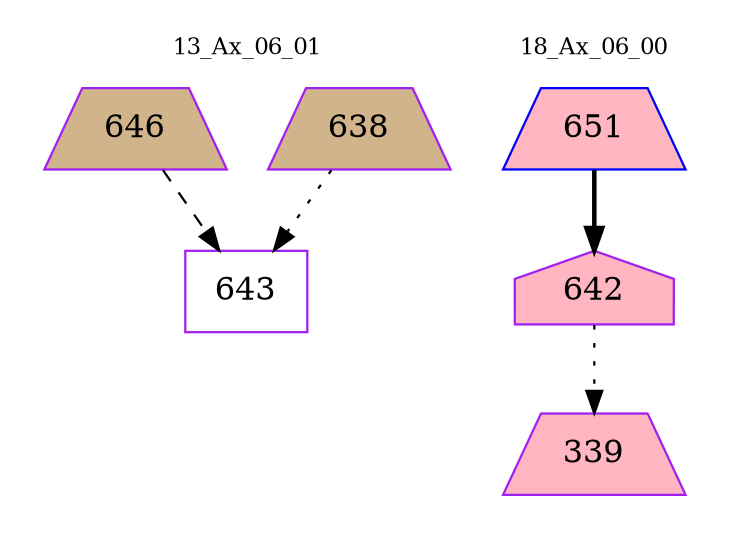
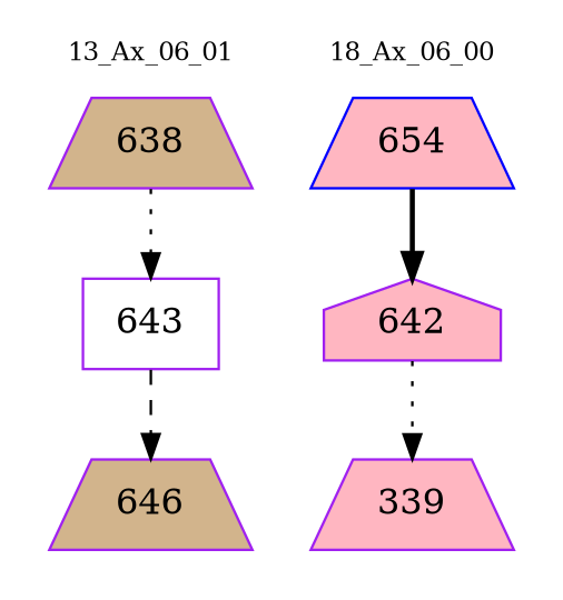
  digraph {
    node [color=purple fillcolor=lightpink shape=trapezium style=filled]
    edge [color=black style=dotted]
    n1 [fillcolor=tan label=638]
    n2 [fillcolor=white label=643 shape=box]
    n3 [fillcolor=tan label=646]
-   n4 [color=blue label=651]
+   n4 [color=blue label=654]
    n5 [label=642 shape=house]
    n6 [label=339]
    subgraph cluster_1 {
      color=white
      fontsize=10
      label="13_Ax_06_01"
      n1
      n2
      n3
    }
    subgraph cluster_2 {
      color=white
      fontsize=10
      label="18_Ax_06_00"
      n4
      n5
      n6
    }
    n1 -> n2
-   n3 -> n2 [style=dashed]
+   n2 -> n3 [style=dashed]
    n4 -> n5 [style=bold]
    n5 -> n6
  }
